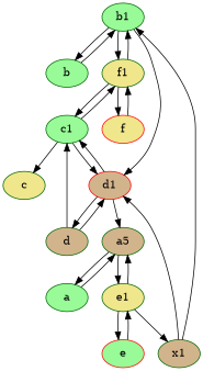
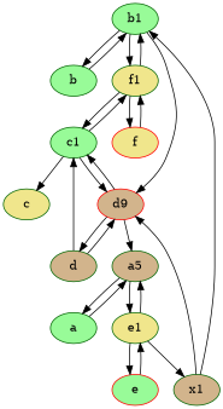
  digraph {
    node [color=darkgreen fillcolor=palegreen style=filled]
    b1
    b
    f1 [fillcolor=khaki]
-   d1 [color=red fillcolor=tan]
+   d1 [color=red fillcolor=tan label=d9]
    c1
    f [color=red fillcolor=khaki]
    n7 [fillcolor=tan label=a5]
    d [fillcolor=tan]
    x1 [fillcolor=tan]
    c [fillcolor=khaki]
    a
    e1 [fillcolor=khaki]
    e [color=red]
    b1 -> b
    b1 -> f1
    b1 -> d1
    b -> b1
    f1 -> b1
    f1 -> c1
    f1 -> f
    d1 -> c1
    d1 -> n7
    d1 -> d
    c1 -> f1
    c1 -> d1
    c1 -> c
    f -> f1
    n7 -> a
    n7 -> e1
    d -> d1
    d -> c1
    x1 -> b1
    x1 -> d1
    a -> n7
    e1 -> n7
    e1 -> x1
    e1 -> e
    e -> e1
  }
